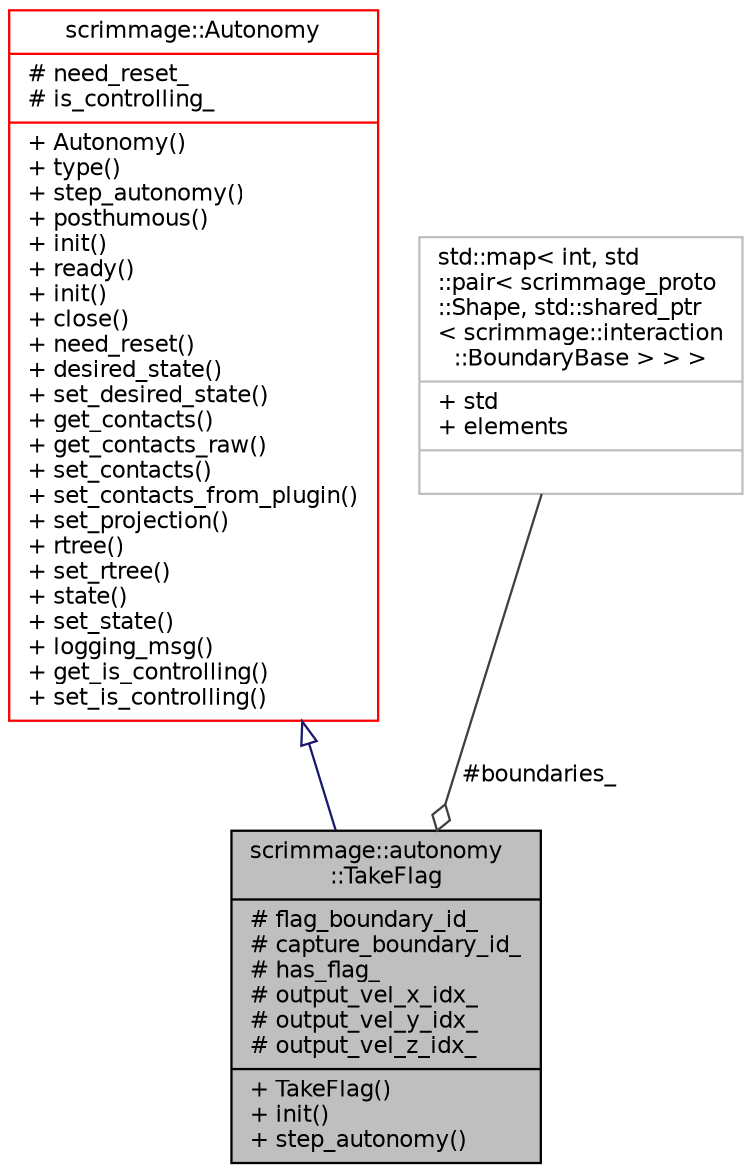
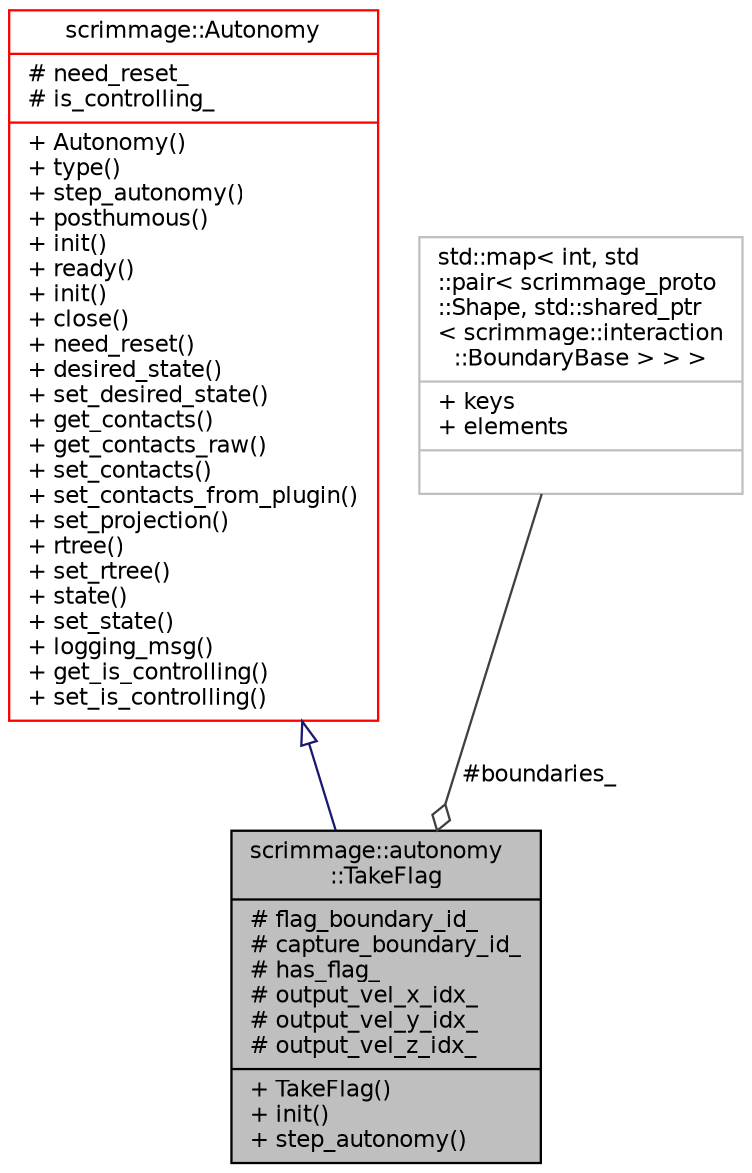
  digraph {
    node [fillcolor=white fontname=Helvetica fontsize=10 shape=record style=filled]
    edge [fontname=Helvetica fontsize=10 labelfontname=Helvetica labelfontsize=10 style=solid]
    n1 [color=black fillcolor=grey75 fontcolor=black height=0.2 label="{scrimmage::autonomy\l::TakeFlag\n|# flag_boundary_id_\l# capture_boundary_id_\l# has_flag_\l# output_vel_x_idx_\l# output_vel_y_idx_\l# output_vel_z_idx_\l|+ TakeFlag()\l+ init()\l+ step_autonomy()\l}" width=0.4]
    n2 [color=red height=0.2 label="{scrimmage::Autonomy\n|# need_reset_\l# is_controlling_\l|+ Autonomy()\l+ type()\l+ step_autonomy()\l+ posthumous()\l+ init()\l+ ready()\l+ init()\l+ close()\l+ need_reset()\l+ desired_state()\l+ set_desired_state()\l+ get_contacts()\l+ get_contacts_raw()\l+ set_contacts()\l+ set_contacts_from_plugin()\l+ set_projection()\l+ rtree()\l+ set_rtree()\l+ state()\l+ set_state()\l+ logging_msg()\l+ get_is_controlling()\l+ set_is_controlling()\l}" width=0.4]
-   n3 [color=grey75 height=0.2 label="{std::map\< int, std\l::pair\< scrimmage_proto\l::Shape, std::shared_ptr\l\< scrimmage::interaction\l::BoundaryBase \> \> \>\n|+ std\l+ elements\l|}" width=0.4]
+   n3 [color=grey75 height=0.2 label="{std::map\< int, std\l::pair\< scrimmage_proto\l::Shape, std::shared_ptr\l\< scrimmage::interaction\l::BoundaryBase \> \> \>\n|+ keys\l+ elements\l|}" width=0.4]
    n2 -> n1 [arrowtail=onormal color=midnightblue dir=back]
    n3 -> n1 [arrowhead=odiamond color=grey25 label=" #boundaries_"]
  }
